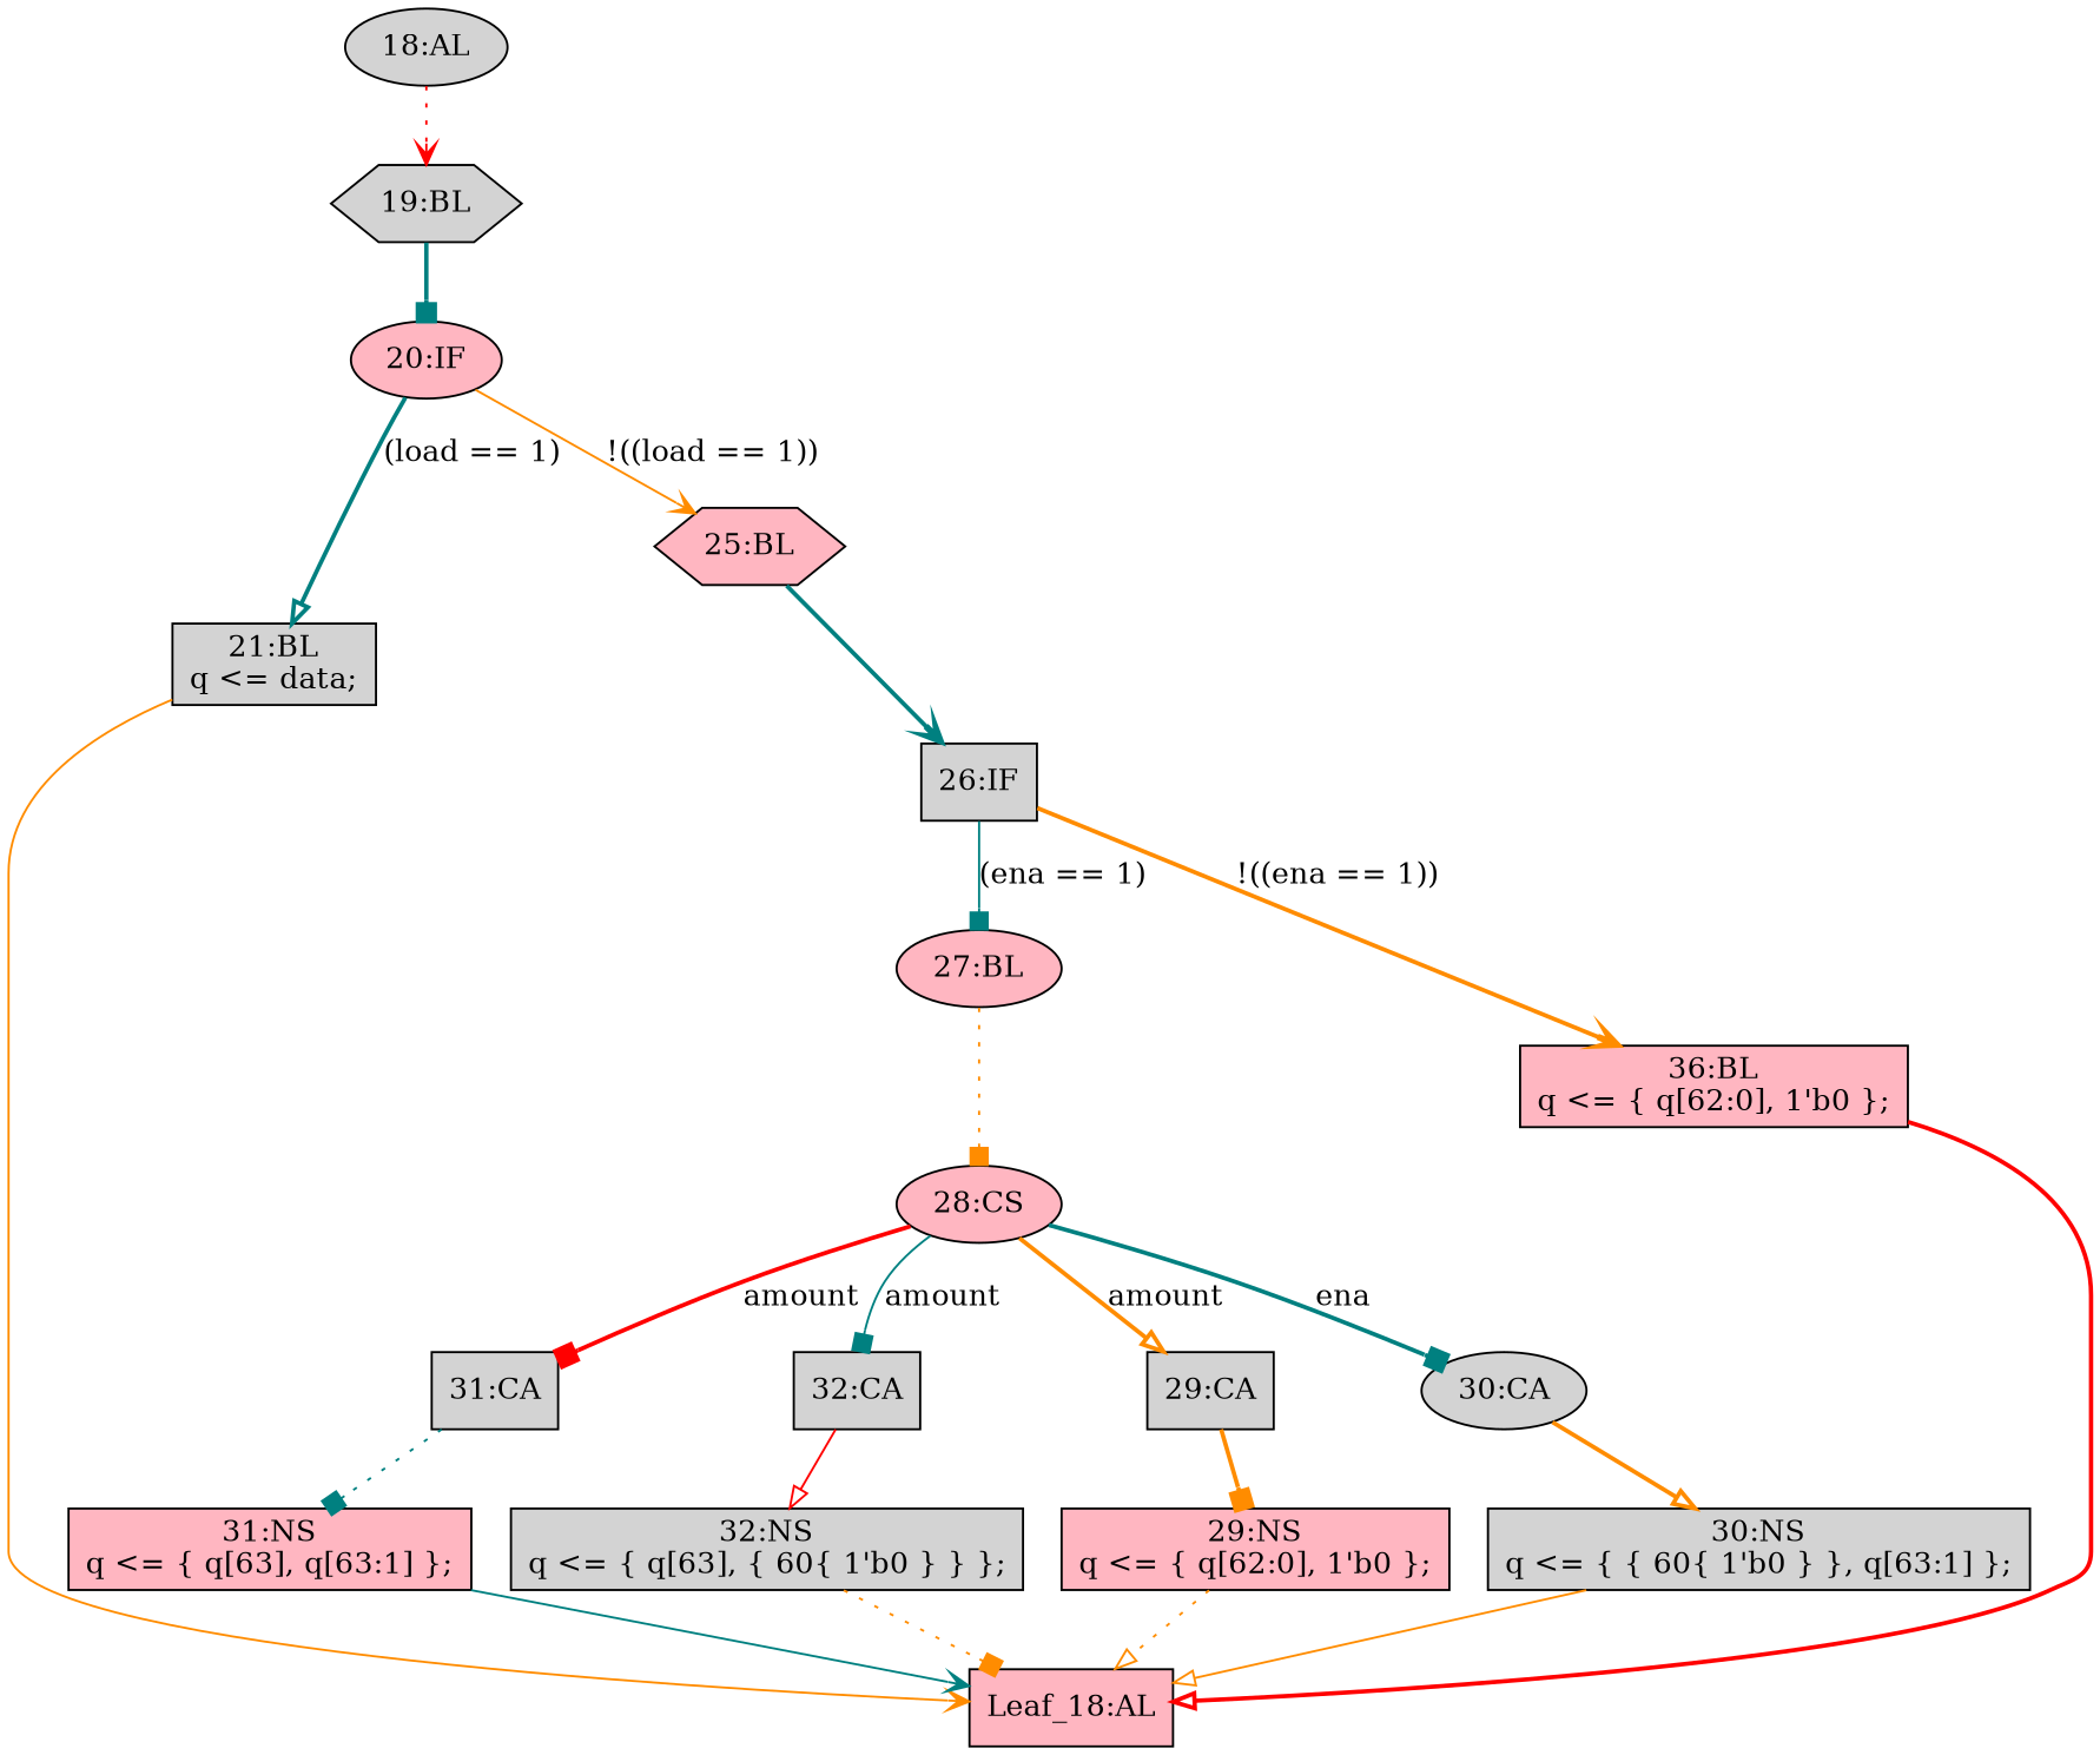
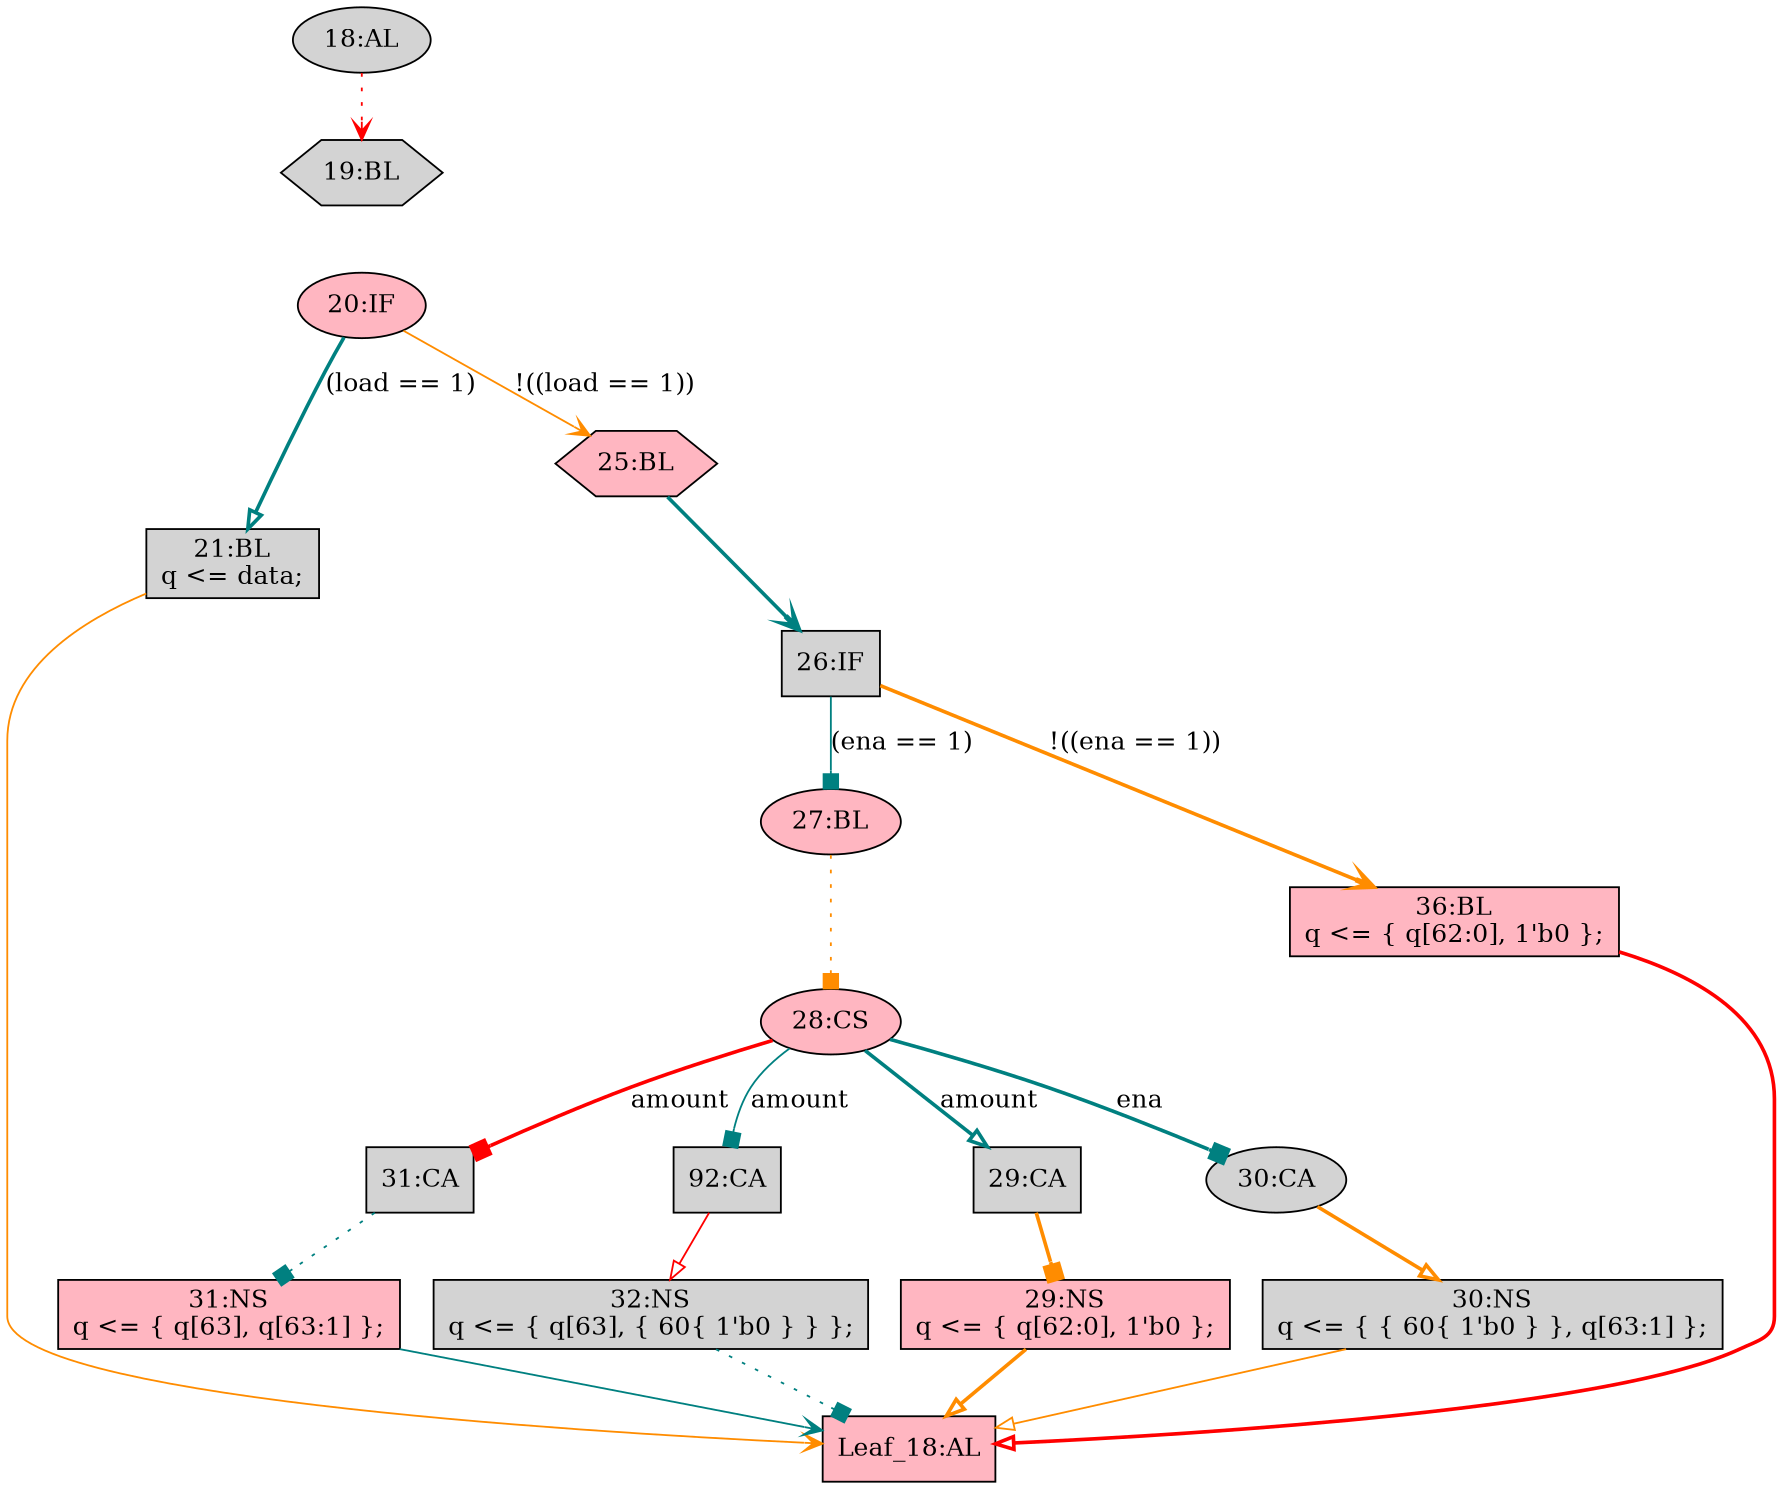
  strict digraph {
    node [fillcolor=lightgrey shape=box statements="[]" style=filled typ=Block]
    edge [arrowhead=box color=teal cond="[]" lineno=None style=bold]
    n1 [ast="<pyverilog.vparser.ast.Block object at 0x7fd6c775cb50>" label="19:BL" shape=hexagon]
    n2 [ast="<pyverilog.vparser.ast.IfStatement object at 0x7fd6c775c5d0>" fillcolor=lightpink label="20:IF" shape=ellipse typ=IfStatement]
    n3 [ast="<pyverilog.vparser.ast.Block object at 0x7fd6c72803d0>" label="21:BL\nq <= data;" statements="[<pyverilog.vparser.ast.NonblockingSubstitution object at 0x7fd6c7280410>]"]
    n4 [ast="<pyverilog.vparser.ast.Block object at 0x7fd6c775c190>" fillcolor=lightpink label="25:BL" shape=hexagon]
    n5 [def_var="['q']" fillcolor=lightpink label="Leaf_18:AL" statements="" typ=""]
    n6 [ast="<pyverilog.vparser.ast.IfStatement object at 0x7fd6c7e5ebd0>" label="26:IF" typ=IfStatement]
    n7 [ast="<pyverilog.vparser.ast.Block object at 0x7fd6c7758690>" fillcolor=lightpink label="27:BL" shape=ellipse]
    n8 [ast="<pyverilog.vparser.ast.Block object at 0x7fd6c775f210>" fillcolor=lightpink label="36:BL\nq <= { q[62:0], 1'b0 };" statements="[<pyverilog.vparser.ast.NonblockingSubstitution object at 0x7fd6c775f590>]"]
    n9 [ast="<pyverilog.vparser.ast.CaseStatement object at 0x7fd6c7758410>" fillcolor=lightpink label="28:CS" shape=ellipse typ=CaseStatement]
    n10 [ast="<pyverilog.vparser.ast.Case object at 0x7fd6c728aa90>" label="31:CA" typ=Case]
-   n11 [ast="<pyverilog.vparser.ast.Case object at 0x7fd6c728ae50>" label="32:CA" typ=Case]
+   n11 [ast="<pyverilog.vparser.ast.Case object at 0x7fd6c728ae50>" label="92:CA" typ=Case]
    n12 [ast="<pyverilog.vparser.ast.Case object at 0x7fd6c728a350>" label="29:CA" typ=Case]
    n13 [ast="<pyverilog.vparser.ast.Case object at 0x7fd6c728a650>" label="30:CA" shape=ellipse typ=Case]
    n14 [ast="<pyverilog.vparser.ast.NonblockingSubstitution object at 0x7fd6c728ab10>" fillcolor=lightpink label="31:NS\nq <= { q[63], q[63:1] };" statements="[<pyverilog.vparser.ast.NonblockingSubstitution object at 0x7fd6c728ab10>]" typ=NonblockingSubstitution]
    n15 [ast="<pyverilog.vparser.ast.NonblockingSubstitution object at 0x7fd6c728aed0>" label="32:NS\nq <= { q[63], { 60{ 1'b0 } } };" statements="[<pyverilog.vparser.ast.NonblockingSubstitution object at 0x7fd6c728aed0>]" typ=NonblockingSubstitution]
    n16 [ast="<pyverilog.vparser.ast.NonblockingSubstitution object at 0x7fd6c728a3d0>" fillcolor=lightpink label="29:NS\nq <= { q[62:0], 1'b0 };" statements="[<pyverilog.vparser.ast.NonblockingSubstitution object at 0x7fd6c728a3d0>]" typ=NonblockingSubstitution]
    n17 [ast="<pyverilog.vparser.ast.NonblockingSubstitution object at 0x7fd6c728a6d0>" label="30:NS\nq <= { { 60{ 1'b0 } }, q[63:1] };" statements="[<pyverilog.vparser.ast.NonblockingSubstitution object at 0x7fd6c728a6d0>]" typ=NonblockingSubstitution]
    n18 [ast="<pyverilog.vparser.ast.Always object at 0x7fd6c7280710>" clk_sens=True label="18:AL" sens="['clk']" shape=ellipse typ=Always use_var="['load', 'ena', 'amount', 'data', 'q']"]
-   n1 -> n2
    n2 -> n3 [arrowhead=onormal cond="['load']" label="(load == 1)" lineno=20]
    n2 -> n4 [arrowhead=vee color=darkorange cond="['load']" label="!((load == 1))" lineno=20 style=solid]
    n3 -> n5 [arrowhead=vee color=darkorange style=solid]
    n4 -> n6 [arrowhead=vee]
    n6 -> n7 [cond="['ena']" label="(ena == 1)" lineno=26 style=solid]
    n6 -> n8 [arrowhead=vee color=darkorange cond="['ena']" label="!((ena == 1))" lineno=26]
    n7 -> n9 [color=darkorange style=dotted]
    n8 -> n5 [arrowhead=onormal color=red]
    n9 -> n10 [color=red cond="['amount']" label=amount lineno=28]
    n9 -> n11 [cond="['amount']" label=amount lineno=28 style=solid]
-   n9 -> n12 [arrowhead=onormal color=darkorange cond="['amount']" label=amount lineno=28]
+   n9 -> n12 [arrowhead=onormal cond="['amount']" label=amount lineno=28]
    n9 -> n13 [cond="['amount']" label=ena lineno=28]
    n10 -> n14 [style=dotted]
    n11 -> n15 [arrowhead=onormal color=red style=solid]
    n12 -> n16 [color=darkorange]
    n13 -> n17 [arrowhead=onormal color=darkorange]
    n14 -> n5 [arrowhead=vee style=solid]
-   n15 -> n5 [color=darkorange style=dotted]
-   n16 -> n5 [arrowhead=onormal color=darkorange style=dotted]
+   n15 -> n5 [style=dotted]
+   n16 -> n5 [arrowhead=onormal color=darkorange]
    n17 -> n5 [arrowhead=onormal color=darkorange style=solid]
    n18 -> n1 [arrowhead=vee color=red style=dotted]
  }
